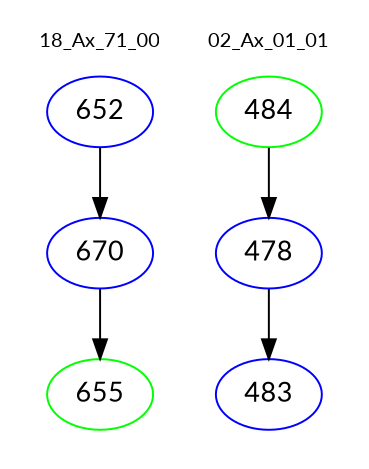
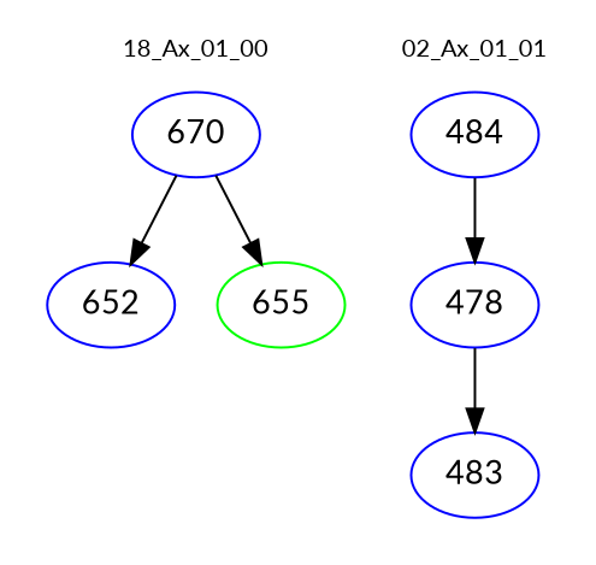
  digraph {
    fontname=Lato
    node [color=blue fontname=Lato]
    edge [color=black fontname=Lato]
    n1 [label=652]
    n2 [color=green label=655]
    n3 [label=670]
    n4 [label=478]
    n5 [label=483]
-   n6 [color=green label=484]
+   n6 [label=484]
    subgraph cluster_1 {
      color=white
      fontsize=10
-     label="18_Ax_71_00"
+     label="18_Ax_01_00"
      n1
      n2
      n3
    }
    subgraph cluster_2 {
      color=white
      fontsize=10
      label="02_Ax_01_01"
      n4
      n5
      n6
    }
-   n1 -> n3
+   n3 -> n1
    n3 -> n2
    n4 -> n5
    n6 -> n4
  }
